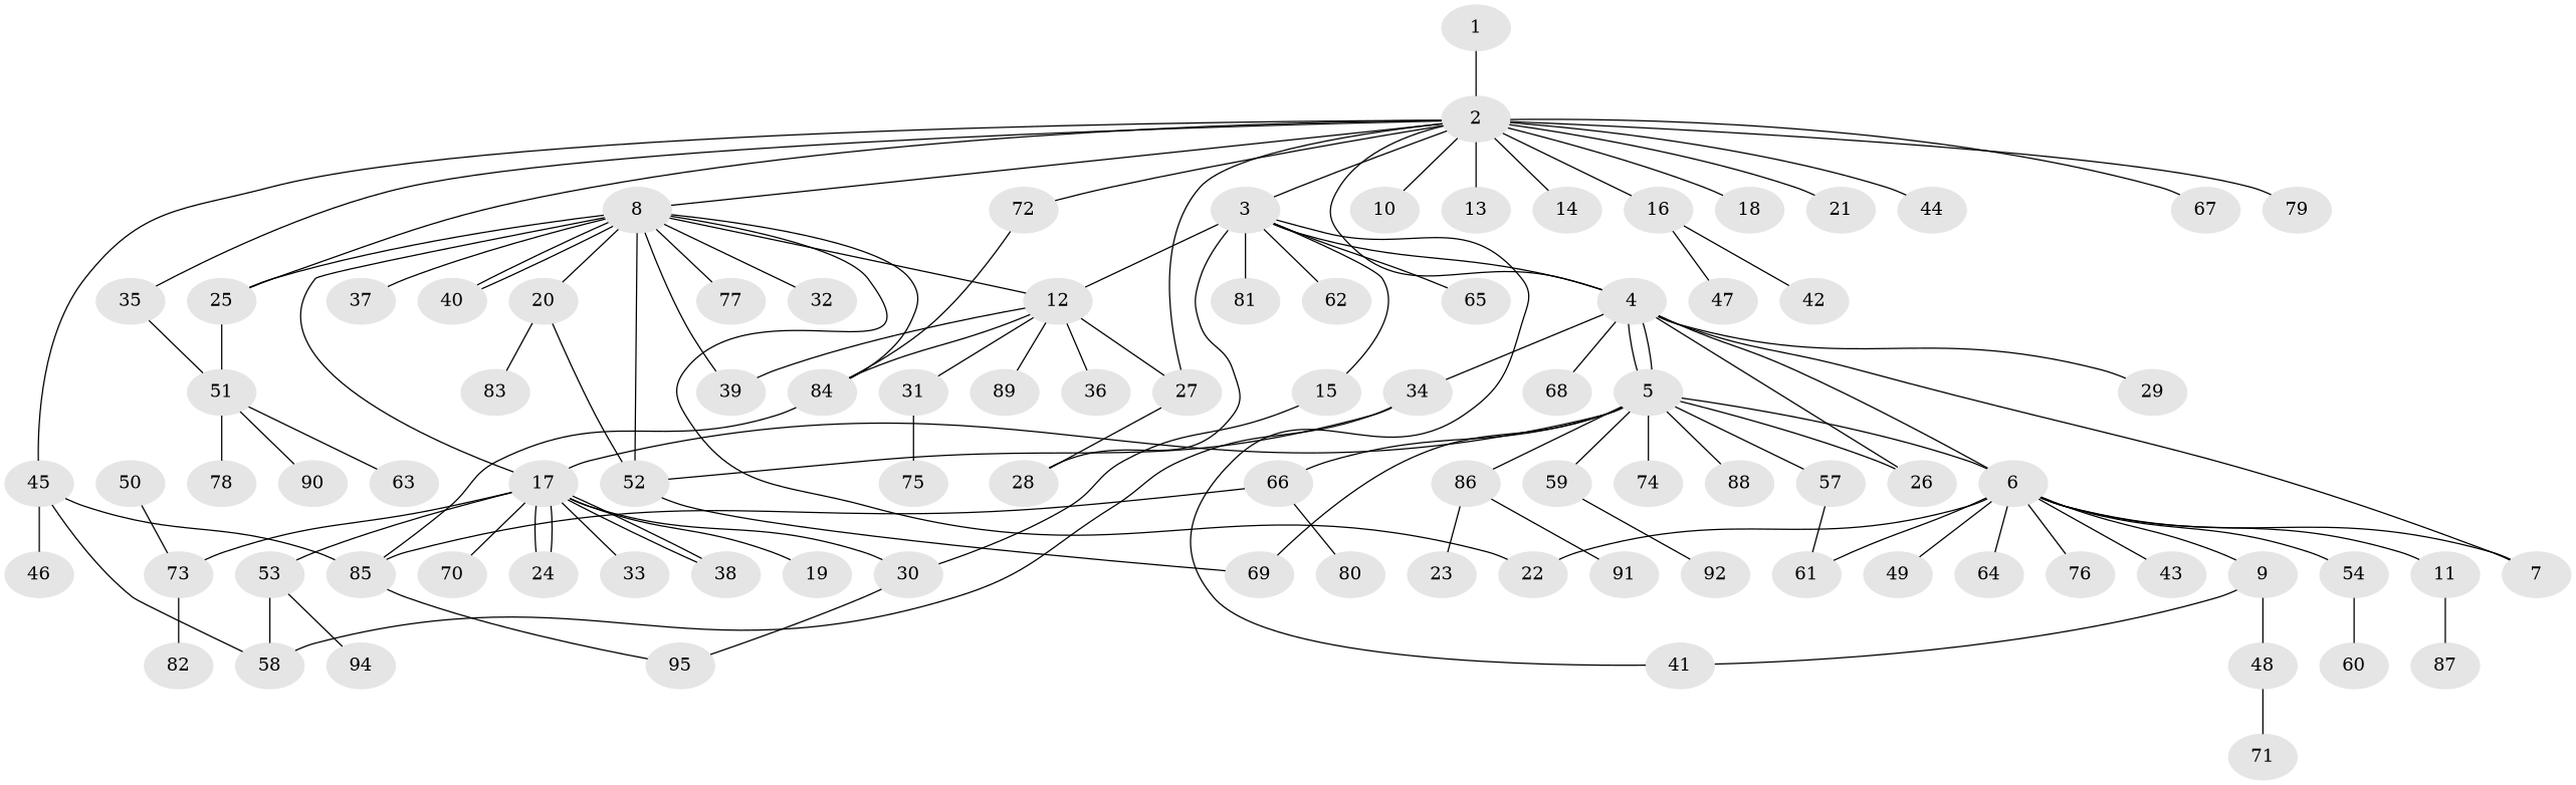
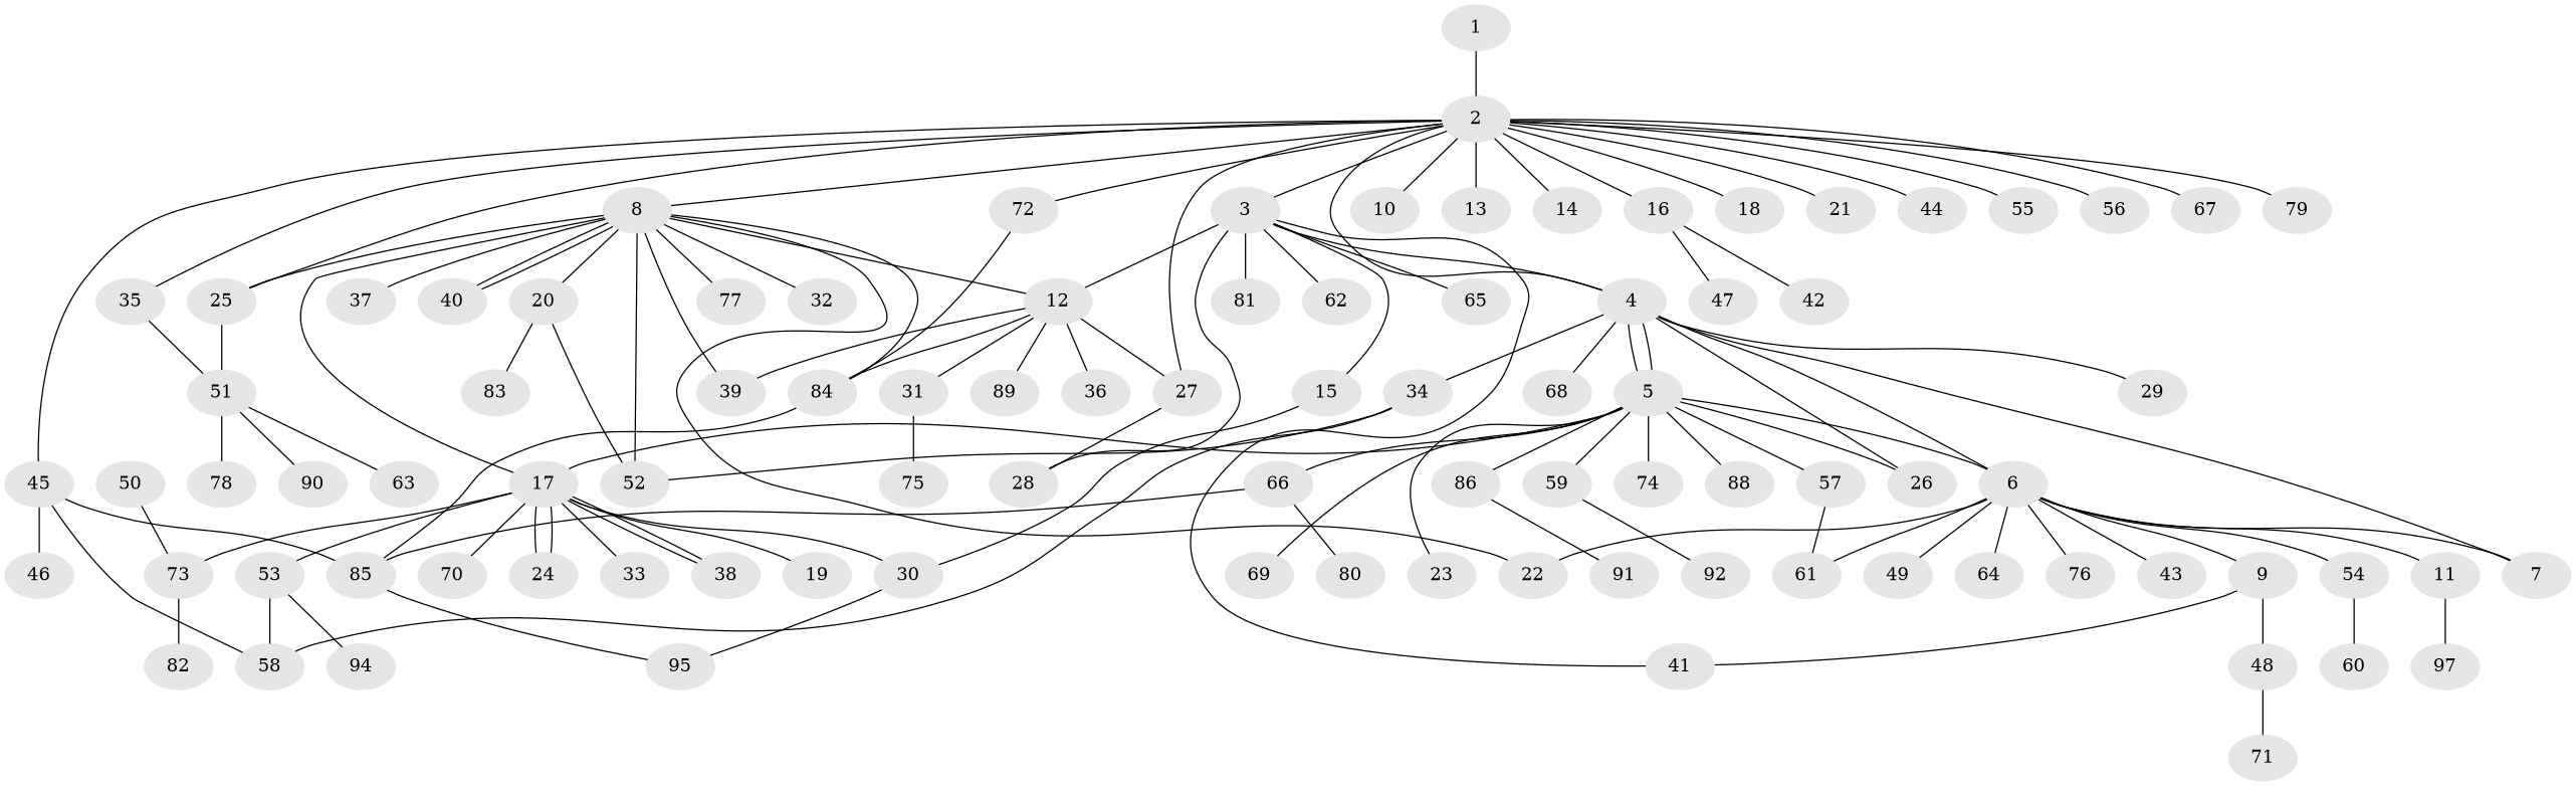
  graph {
    node [color=gray90 style=filled]
    1
    2
    3
    4
    8
    10
    13
    14
    16
    18
    21
    25
    27
    35
    44
    45
+   55
+   56
    67
    72
    79
    12
    15
    28
    41
    62
    65
    81
    5
    6
    7
    26
    29
    34
    68
    17
    22
    20
    32
    37
    39
    40
    52
    77
    84
    42
    47
    51
    58
    46
    85
    31
    36
    89
    30
    23
    57
    59
    66
    69
    74
    86
    88
    9
    11
    43
    49
    54
    61
    64
    76
    19
    24
    33
    38
    53
    70
    73
    92
    80
    91
    48
-   87
+   87 [label=97]
    60
    83
    71
    75
    95
    94
    82
    63
    78
    90
    50
    1 -- 2
    2 -- 3
    2 -- 4
    2 -- 8
    2 -- 10
    2 -- 13
    2 -- 14
    2 -- 16
    2 -- 18
    2 -- 21
    2 -- 25
    2 -- 27
    2 -- 35
    2 -- 44
    2 -- 45
+   2 -- 55
+   2 -- 56
    2 -- 67
    2 -- 72
    2 -- 79
    3 -- 4
    3 -- 12
    3 -- 15
    3 -- 28
    3 -- 41
    3 -- 62
    3 -- 65
    3 -- 81
    4 -- 5
    4 -- 5
    4 -- 6
    4 -- 7
    4 -- 26
    4 -- 29
    4 -- 34
    4 -- 68
    8 -- 25
    8 -- 12
    8 -- 17
    8 -- 22
    8 -- 20
    8 -- 32
    8 -- 37
    8 -- 39
    8 -- 40
    8 -- 40
    8 -- 52
    8 -- 77
    8 -- 84
    16 -- 42
    16 -- 47
    25 -- 51
    27 -- 28
    35 -- 51
    45 -- 58
    45 -- 46
    45 -- 85
    72 -- 84
    12 -- 27
    12 -- 39
    12 -- 84
    12 -- 31
    12 -- 36
    12 -- 89
    15 -- 30
    5 -- 6
    5 -- 26
    5 -- 17
-   86 -- 23
+   5 -- 23
    5 -- 57
    5 -- 59
    5 -- 66
    5 -- 69
    5 -- 74
    5 -- 86
    5 -- 88
    6 -- 7
    6 -- 22
    6 -- 9
    6 -- 11
    6 -- 43
    6 -- 49
    6 -- 54
    6 -- 61
    6 -- 64
    6 -- 76
    34 -- 52
    34 -- 58
    17 -- 30
    17 -- 19
    17 -- 24
    17 -- 24
    17 -- 33
    17 -- 38
    17 -- 38
    17 -- 53
    17 -- 70
    17 -- 73
    20 -- 52
    20 -- 83
-   52 -- 69
    84 -- 85
    51 -- 63
    51 -- 78
    51 -- 90
    85 -- 95
    31 -- 75
    30 -- 95
    57 -- 61
    59 -- 92
    66 -- 85
    66 -- 80
    86 -- 91
    9 -- 41
    9 -- 48
    11 -- 87
    54 -- 60
    53 -- 58
    53 -- 94
    73 -- 82
    48 -- 71
    50 -- 73
  }
